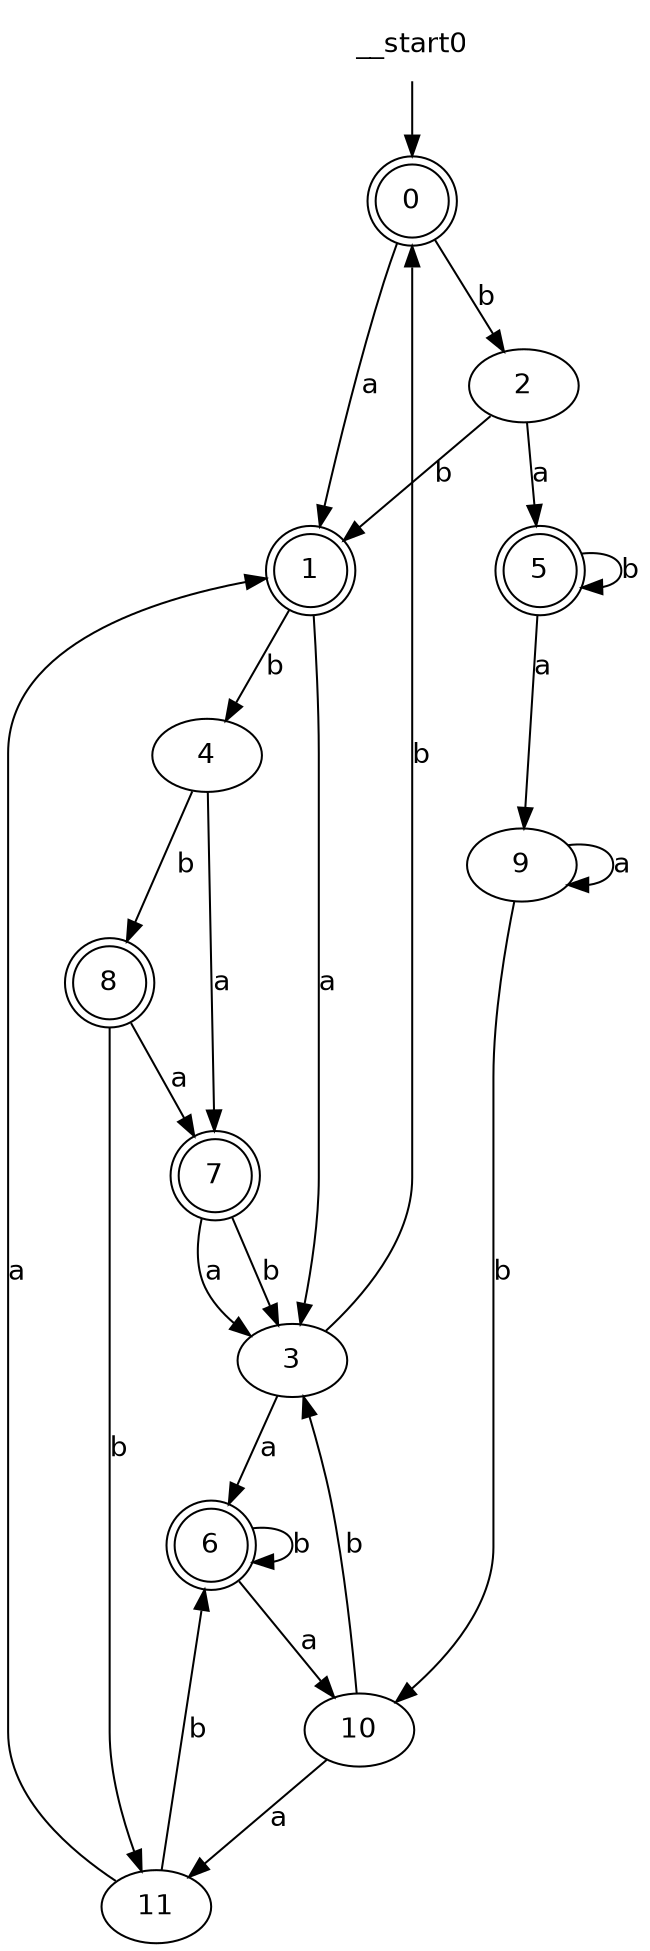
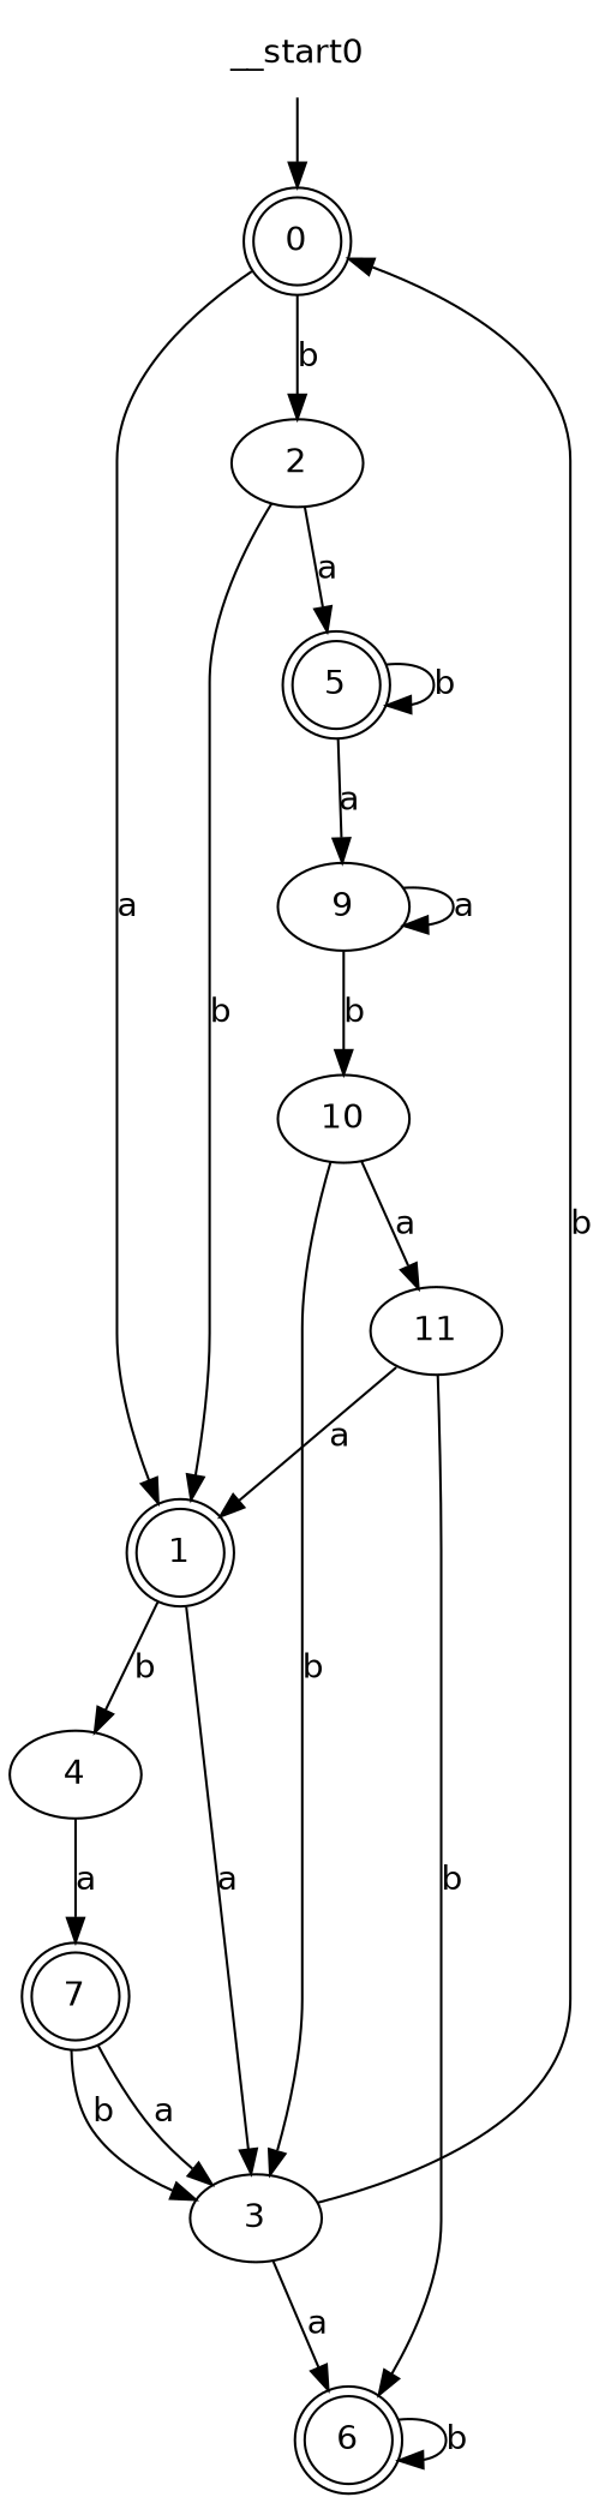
  digraph {
    fontname="DejaVu Sans"
    node [fontname="DejaVu Sans" shape=doublecircle]
    edge [fontname="DejaVu Sans"]
    __start0 [shape=none]
    0
    1
    2 [shape=""]
    3 [shape=ellipse]
    4 [shape=""]
    5
    6
    7
-   8
    9 [shape=""]
    10 [shape=""]
    11 [shape=""]
    __start0 -> 0
    0 -> 1 [label=a]
    0 -> 2 [label=b]
    1 -> 3 [label=a]
    1 -> 4 [label=b]
    2 -> 1 [label=b]
    2 -> 5 [label=a]
    3 -> 0 [label=b]
    3 -> 6 [label=a]
    4 -> 7 [label=a]
-   4 -> 8 [label=b]
    5 -> 5 [label=b]
    5 -> 9 [label=a]
    6 -> 6 [label=b]
-   6 -> 10 [label=a]
    7 -> 3 [label=a]
    7 -> 3 [label=b]
-   8 -> 7 [label=a]
-   8 -> 11 [label=b]
    9 -> 9 [label=a]
    9 -> 10 [label=b]
    10 -> 3 [label=b]
    10 -> 11 [label=a]
    11 -> 1 [label=a]
    11 -> 6 [label=b]
  }
